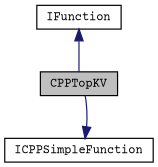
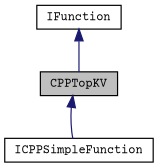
  digraph {
    fontname="Courier Prime"
    node [color=black fillcolor=white fontname="Courier Prime" fontsize=10 shape=record style=filled]
    edge [color=midnightblue dir=back fontname="Courier Prime" fontsize=10 labelfontname=Helvetica labelfontsize=10 style=solid]
    n1 [fillcolor=grey75 fontcolor=black height=0.2 label=CPPTopKV width=0.4]
    n2 [height=0.2 label=ICPPSimpleFunction width=0.4]
    n3 [height=0.2 label=IFunction width=0.4]
-   n2 -> n1
+   n1 -> n2
    n3 -> n1
  }
